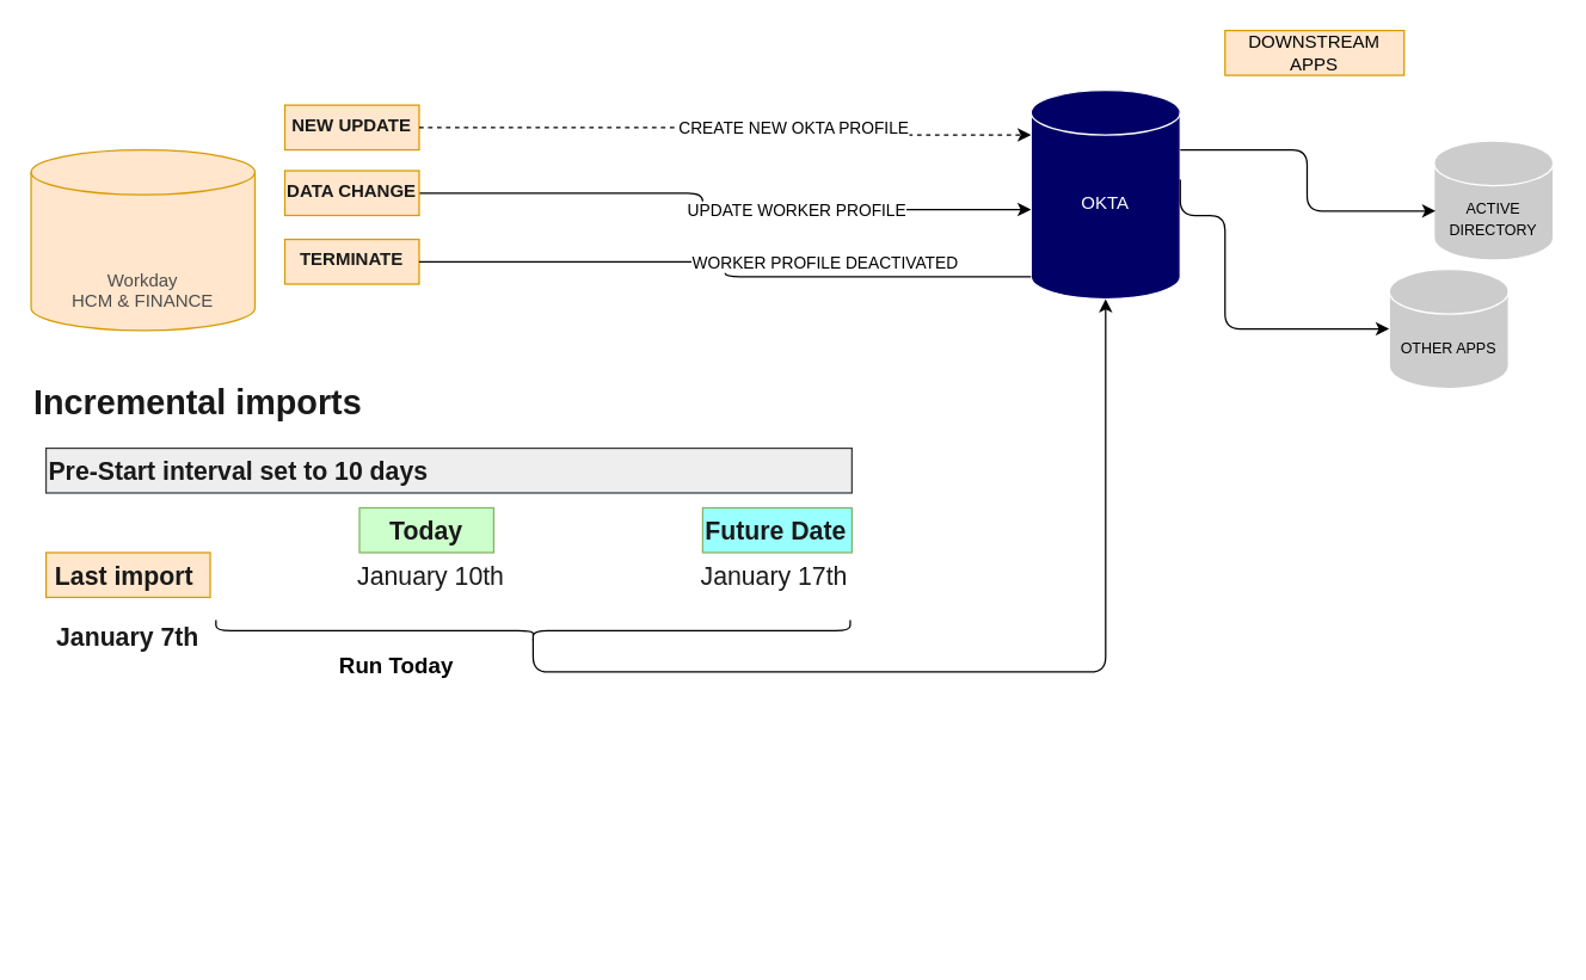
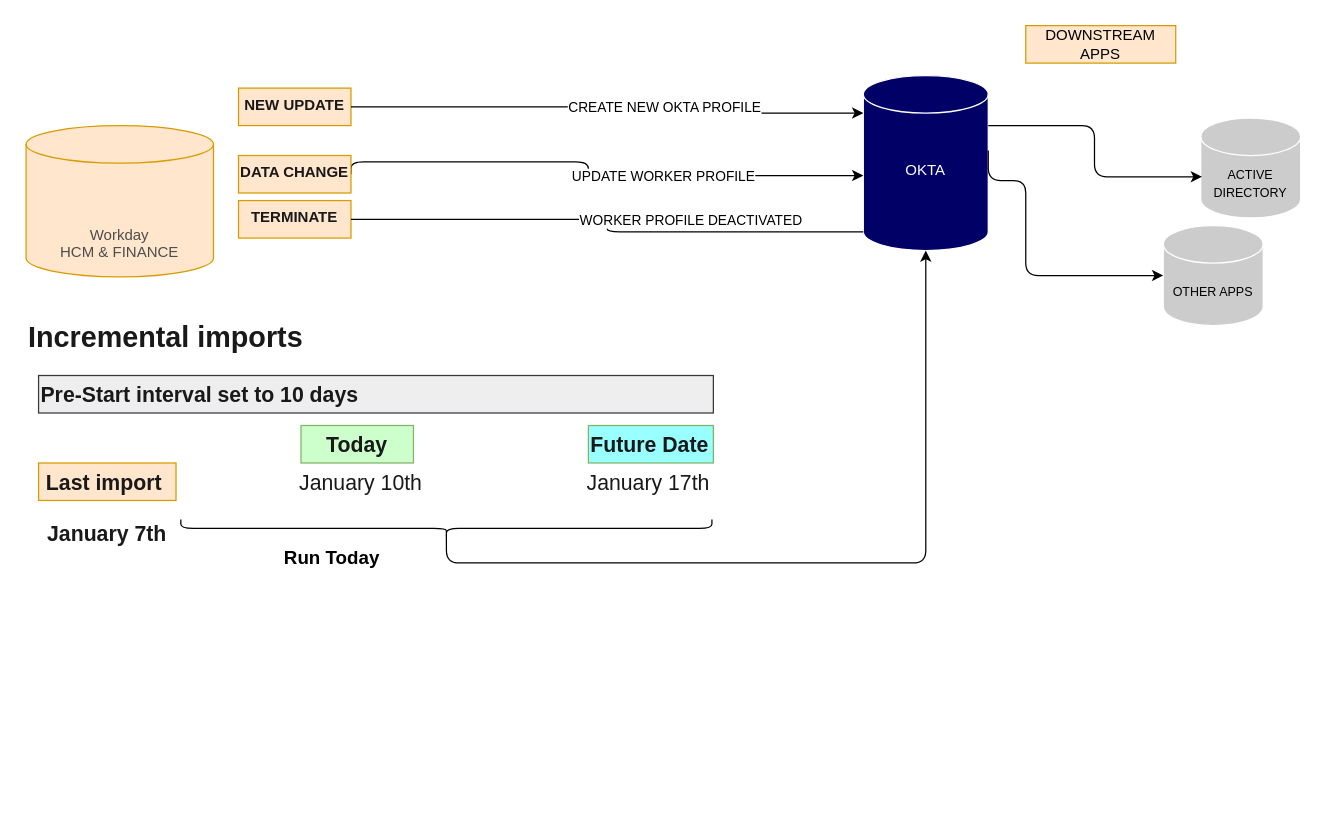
  <mxCell id="0" />
  <mxCell id="1" parent="0" />
  <mxCell id="2" value="&lt;div&gt;&lt;font color=&quot;#4d4d4d&quot;&gt;&lt;br&gt;&lt;/font&gt;&lt;/div&gt;&lt;div&gt;&lt;font color=&quot;#4d4d4d&quot;&gt;&lt;br&gt;&lt;/font&gt;&lt;/div&gt;&lt;font color=&quot;#4d4d4d&quot;&gt;&lt;div&gt;&lt;font color=&quot;#4d4d4d&quot;&gt;&lt;br&gt;&lt;/font&gt;&lt;/div&gt;Workday&lt;/font&gt;&lt;div&gt;&lt;font color=&quot;#4d4d4d&quot;&gt;HCM &amp;amp; FINANCE&lt;/font&gt;&lt;/div&gt;" style="shape=cylinder3;whiteSpace=wrap;html=1;boundedLbl=1;backgroundOutline=1;size=15;fillColor=#ffe6cc;strokeColor=#d79b00;" parent="1" vertex="1"><mxGeometry x="20" y="100" width="150" height="121" as="geometry" /></mxCell>
  <mxCell id="3" value="" style="shape=image;verticalLabelPosition=bottom;labelBackgroundColor=default;verticalAlign=top;aspect=fixed;imageAspect=0;image=https://upload.wikimedia.org/wikipedia/commons/thumb/3/3b/Workday_Logo.png/1280px-Workday_Logo.png;" parent="1" vertex="1"><mxGeometry x="55" y="139" width="90" height="34.95" as="geometry" /></mxCell>
  <mxCell id="4" value="OKTA&lt;div&gt;&lt;br&gt;&lt;/div&gt;" style="shape=cylinder3;whiteSpace=wrap;html=1;boundedLbl=1;backgroundOutline=1;size=15;fillColor=#000066;fontColor=#ffffff;strokeColor=#FFFFFF;" parent="1" vertex="1"><mxGeometry x="690" y="60" width="100" height="140" as="geometry" /></mxCell>
  <mxCell id="5" value="&lt;h1 style=&quot;box-sizing: inherit; margin: 0px 0px 23px; color: rgb(25, 25, 25); line-height: 1.2; font-family: &amp;quot;Aeonik Regular&amp;quot;, Helvetica, Arial, sans-serif; font-style: normal; font-variant-ligatures: normal; font-variant-caps: normal; letter-spacing: normal; orphans: 2; text-align: start; text-indent: 0px; text-transform: none; widows: 2; word-spacing: 0px; -webkit-text-stroke-width: 0px; white-space: normal; background-color: rgb(255, 255, 255); text-decoration-thickness: initial; text-decoration-style: initial; text-decoration-color: initial; font-size: 23px;&quot;&gt;&lt;font style=&quot;font-size: 23px;&quot;&gt;Incremental imports&lt;/font&gt;&lt;/h1&gt;" style="text;whiteSpace=wrap;html=1;" parent="1" vertex="1"><mxGeometry x="20" y="250" width="230" height="50" as="geometry" /></mxCell>
  <mxCell id="6" value="&lt;span style=&quot;color: rgb(25, 25, 25); font-family: &amp;quot;Aeonik Regular&amp;quot;, Helvetica, Arial, sans-serif; font-size: 17px; font-style: normal; font-variant-ligatures: normal; font-variant-caps: normal; letter-spacing: normal; orphans: 2; text-indent: 0px; text-transform: none; widows: 2; word-spacing: 0px; -webkit-text-stroke-width: 0px; white-space: normal; text-decoration-thickness: initial; text-decoration-style: initial; text-decoration-color: initial; float: none; display: inline !important;&quot;&gt;Today&lt;/span&gt;" style="text;whiteSpace=wrap;html=1;fillColor=#CCFFCC;strokeColor=#82b366;fontStyle=1;align=center;" parent="1" vertex="1"><mxGeometry x="240" y="340" width="90" height="30" as="geometry" /></mxCell>
  <mxCell id="7" value="&lt;span style=&quot;color: rgb(25, 25, 25); font-family: &amp;quot;Aeonik Regular&amp;quot;, Helvetica, Arial, sans-serif; font-size: 17px; font-style: normal; font-variant-ligatures: normal; font-variant-caps: normal; letter-spacing: normal; orphans: 2; text-align: left; text-indent: 0px; text-transform: none; widows: 2; word-spacing: 0px; -webkit-text-stroke-width: 0px; white-space: normal; text-decoration-thickness: initial; text-decoration-style: initial; text-decoration-color: initial; float: none; display: inline !important;&quot;&gt;Pre-Start interval set to 10 days&lt;/span&gt;" style="text;whiteSpace=wrap;html=1;fillColor=#eeeeee;strokeColor=#36393d;fontStyle=1" parent="1" vertex="1"><mxGeometry x="30" y="300" width="540" height="30" as="geometry" /></mxCell>
  <mxCell id="8" value="&lt;span style=&quot;color: rgb(25, 25, 25); font-family: &amp;quot;Aeonik Regular&amp;quot;, Helvetica, Arial, sans-serif; font-size: 17px; font-style: normal; font-variant-ligatures: normal; font-variant-caps: normal; letter-spacing: normal; orphans: 2; text-indent: 0px; text-transform: none; widows: 2; word-spacing: 0px; -webkit-text-stroke-width: 0px; white-space: normal; text-decoration-thickness: initial; text-decoration-style: initial; text-decoration-color: initial; float: none; display: inline !important;&quot;&gt;Last import&amp;nbsp;&lt;/span&gt;&lt;div&gt;&lt;span style=&quot;color: rgb(25, 25, 25); font-family: &amp;quot;Aeonik Regular&amp;quot;, Helvetica, Arial, sans-serif; font-size: 17px; font-style: normal; font-variant-ligatures: normal; font-variant-caps: normal; letter-spacing: normal; orphans: 2; text-indent: 0px; text-transform: none; widows: 2; word-spacing: 0px; -webkit-text-stroke-width: 0px; white-space: normal; background-color: rgb(255, 255, 255); text-decoration-thickness: initial; text-decoration-style: initial; text-decoration-color: initial; float: none; display: inline !important;&quot;&gt;&lt;br&gt;&lt;/span&gt;&lt;/div&gt;&lt;div&gt;&lt;span style=&quot;color: rgb(25, 25, 25); font-family: &amp;quot;Aeonik Regular&amp;quot;, Helvetica, Arial, sans-serif; font-size: 17px; font-style: normal; font-variant-ligatures: normal; font-variant-caps: normal; letter-spacing: normal; orphans: 2; text-indent: 0px; text-transform: none; widows: 2; word-spacing: 0px; -webkit-text-stroke-width: 0px; white-space: normal; background-color: rgb(255, 255, 255); text-decoration-thickness: initial; text-decoration-style: initial; text-decoration-color: initial; float: none; display: inline !important;&quot;&gt;January 7th&lt;/span&gt;&lt;/div&gt;" style="text;whiteSpace=wrap;html=1;fillColor=#ffe6cc;strokeColor=#d79b00;align=center;fontStyle=1" parent="1" vertex="1"><mxGeometry x="30" y="370" width="110" height="30" as="geometry" /></mxCell>
  <mxCell id="9" value="&lt;div style=&quot;text-align: center;&quot;&gt;&lt;span style=&quot;background-color: initial; font-size: 17px;&quot;&gt;&lt;font face=&quot;Aeonik Regular, Helvetica, Arial, sans-serif&quot; color=&quot;#191919&quot;&gt;January 10th&lt;/font&gt;&lt;/span&gt;&lt;/div&gt;" style="text;whiteSpace=wrap;html=1;" parent="1" vertex="1"><mxGeometry x="237" y="370" width="120" height="30" as="geometry" /></mxCell>
  <mxCell id="10" value="&lt;font color=&quot;#191919&quot; face=&quot;Aeonik Regular, Helvetica, Arial, sans-serif&quot;&gt;&lt;span style=&quot;font-size: 17px;&quot;&gt;Future Date&lt;/span&gt;&lt;/font&gt;" style="text;whiteSpace=wrap;html=1;fillColor=#99FFFF;strokeColor=#82b366;fontStyle=1" parent="1" vertex="1"><mxGeometry x="470" y="340" width="100" height="30" as="geometry" /></mxCell>
  <mxCell id="11" value="&lt;div style=&quot;text-align: center;&quot;&gt;&lt;span style=&quot;background-color: initial; font-size: 17px;&quot;&gt;&lt;font face=&quot;Aeonik Regular, Helvetica, Arial, sans-serif&quot; color=&quot;#191919&quot;&gt;January 17th&lt;/font&gt;&lt;/span&gt;&lt;/div&gt;" style="text;whiteSpace=wrap;html=1;" parent="1" vertex="1"><mxGeometry x="467" y="370" width="120" height="20" as="geometry" /></mxCell>
  <mxCell id="12" value="" style="shape=curlyBracket;whiteSpace=wrap;html=1;rounded=1;flipH=1;labelPosition=right;verticalLabelPosition=middle;align=left;verticalAlign=middle;rotation=90;" parent="1" vertex="1"><mxGeometry x="349.2" y="209.89" width="14.31" height="425" as="geometry" /></mxCell>
  <mxCell id="13" value="&lt;font style=&quot;font-size: 15px;&quot;&gt;&lt;b&gt;Run Today&lt;/b&gt;&lt;/font&gt;" style="text;html=1;align=center;verticalAlign=middle;whiteSpace=wrap;rounded=0;" parent="1" vertex="1"><mxGeometry x="220" y="430" width="90" height="30" as="geometry" /></mxCell>
  <mxCell id="14" style="edgeStyle=orthogonalEdgeStyle;rounded=1;orthogonalLoop=1;jettySize=auto;html=1;exitX=0.1;exitY=0.5;exitDx=0;exitDy=0;exitPerimeter=0;entryX=0.5;entryY=1;entryDx=0;entryDy=0;entryPerimeter=0;curved=0;" parent="1" source="12" target="4" edge="1"><mxGeometry relative="1" as="geometry"><Array as="points"><mxPoint x="356" y="450" /><mxPoint x="740" y="450" /></Array></mxGeometry></mxCell>
  <mxCell id="15" value="&lt;font size=&quot;1&quot; face=&quot;Aeonik Regular, Helvetica, Arial, sans-serif&quot; color=&quot;#191919&quot;&gt;&lt;b style=&quot;font-size: 12px;&quot;&gt;NEW UPDATE&lt;/b&gt;&lt;/font&gt;" style="text;whiteSpace=wrap;html=1;fillColor=#ffe6cc;strokeColor=#d79b00;align=center;" parent="1" vertex="1"><mxGeometry x="190" y="70" width="90" height="30" as="geometry" /></mxCell>
- <mxCell id="16" style="edgeStyle=orthogonalEdgeStyle;rounded=1;orthogonalLoop=1;jettySize=auto;html=1;entryX=0;entryY=0;entryDx=0;entryDy=30;entryPerimeter=0;curved=0;dashed=1;" parent="1" source="15" target="4" edge="1"><mxGeometry relative="1" as="geometry" /></mxCell>
+ <mxCell id="16" style="edgeStyle=orthogonalEdgeStyle;rounded=1;orthogonalLoop=1;jettySize=auto;html=1;entryX=0;entryY=0;entryDx=0;entryDy=30;entryPerimeter=0;curved=0;" parent="1" source="15" target="4" edge="1"><mxGeometry relative="1" as="geometry" /></mxCell>
  <mxCell id="17" value="CREATE NEW OKTA PROFILE" style="edgeLabel;html=1;align=center;verticalAlign=middle;resizable=0;points=[];" parent="16" vertex="1" connectable="0"><mxGeometry x="0.435" y="-3" relative="1" as="geometry"><mxPoint x="-43" y="-8" as="offset" /></mxGeometry></mxCell>
  <mxCell id="18" value="&lt;font style=&quot;font-size: 10px;&quot;&gt;ACTIVE DIRECTORY&lt;/font&gt;" style="shape=cylinder3;whiteSpace=wrap;html=1;boundedLbl=1;backgroundOutline=1;size=15;fillColor=#CCCCCC;strokeColor=#FFFFFF;" parent="1" vertex="1"><mxGeometry x="960" y="93.95" width="80" height="80" as="geometry" /></mxCell>
  <mxCell id="19" value="DOWNSTREAM APPS" style="text;html=1;align=center;verticalAlign=middle;whiteSpace=wrap;rounded=0;fillColor=#ffe6cc;strokeColor=#d79b00;" parent="1" vertex="1"><mxGeometry x="820" y="20" width="120" height="30" as="geometry" /></mxCell>
  <mxCell id="20" style="edgeStyle=orthogonalEdgeStyle;rounded=1;orthogonalLoop=1;jettySize=auto;html=1;entryX=0.013;entryY=0.588;entryDx=0;entryDy=0;entryPerimeter=0;curved=0;" parent="1" source="4" target="18" edge="1"><mxGeometry relative="1" as="geometry"><Array as="points"><mxPoint x="875" y="100" /><mxPoint x="875" y="141" /></Array></mxGeometry></mxCell>
  <mxCell id="21" value="&lt;font style=&quot;font-size: 10px;&quot;&gt;OTHER APPS&lt;/font&gt;" style="shape=cylinder3;whiteSpace=wrap;html=1;boundedLbl=1;backgroundOutline=1;size=15;fillColor=#CCCCCC;strokeColor=#FFFFFF;" parent="1" vertex="1"><mxGeometry x="930" y="180" width="80" height="80" as="geometry" /></mxCell>
  <mxCell id="22" style="edgeStyle=orthogonalEdgeStyle;rounded=1;orthogonalLoop=1;jettySize=auto;html=1;exitX=1;exitY=0;exitDx=0;exitDy=60;exitPerimeter=0;entryX=0;entryY=0.5;entryDx=0;entryDy=0;entryPerimeter=0;curved=0;" parent="1" source="4" target="21" edge="1"><mxGeometry relative="1" as="geometry"><Array as="points"><mxPoint x="820" y="144" /><mxPoint x="820" y="220" /></Array></mxGeometry></mxCell>
  <mxCell id="23" style="edgeStyle=orthogonalEdgeStyle;rounded=1;orthogonalLoop=1;jettySize=auto;html=1;exitX=1;exitY=0.5;exitDx=0;exitDy=0;curved=0;" parent="1" source="25" target="4" edge="1"><mxGeometry relative="1" as="geometry"><Array as="points"><mxPoint x="470" y="129" /><mxPoint x="470" y="140" /></Array></mxGeometry></mxCell>
  <mxCell id="24" value="UPDATE WORKER PROFILE" style="edgeLabel;html=1;align=center;verticalAlign=middle;resizable=0;points=[];" parent="23" vertex="1" connectable="0"><mxGeometry x="0.254" relative="1" as="geometry"><mxPoint as="offset" /></mxGeometry></mxCell>
- <mxCell id="25" value="&lt;font size=&quot;1&quot; face=&quot;Aeonik Regular, Helvetica, Arial, sans-serif&quot; color=&quot;#191919&quot;&gt;&lt;b style=&quot;font-size: 12px;&quot;&gt;DATA CHANGE&lt;/b&gt;&lt;/font&gt;" style="text;whiteSpace=wrap;html=1;fillColor=#ffe6cc;strokeColor=#d79b00;align=center;" parent="1" vertex="1"><mxGeometry x="190" y="113.95" width="90" height="30" as="geometry" /></mxCell>
+ <mxCell id="25" value="&lt;font size=&quot;1&quot; face=&quot;Aeonik Regular, Helvetica, Arial, sans-serif&quot; color=&quot;#191919&quot;&gt;&lt;b style=&quot;font-size: 12px;&quot;&gt;DATA CHANGE&lt;/b&gt;&lt;/font&gt;" style="text;whiteSpace=wrap;html=1;fillColor=#ffe6cc;strokeColor=#d79b00;align=center;" parent="1" vertex="1"><mxGeometry x="190" y="123.95" width="90" height="30" as="geometry" /></mxCell>
  <mxCell id="26" value="&lt;font size=&quot;1&quot; face=&quot;Aeonik Regular, Helvetica, Arial, sans-serif&quot; color=&quot;#191919&quot;&gt;&lt;b style=&quot;font-size: 12px;&quot;&gt;TERMINATE&lt;/b&gt;&lt;/font&gt;" style="text;whiteSpace=wrap;html=1;fillColor=#ffe6cc;strokeColor=#d79b00;align=center;" parent="1" vertex="1"><mxGeometry x="190" y="160" width="90" height="30" as="geometry" /></mxCell>
  <mxCell id="27" style="edgeStyle=orthogonalEdgeStyle;rounded=1;orthogonalLoop=1;jettySize=auto;html=1;entryX=0;entryY=1;entryDx=0;entryDy=-15;entryPerimeter=0;curved=0;endArrow=none;" parent="1" source="26" target="4" edge="1"><mxGeometry relative="1" as="geometry" /></mxCell>
  <mxCell id="28" value="WORKER PROFILE DEACTIVATED" style="edgeLabel;html=1;align=center;verticalAlign=middle;resizable=0;points=[];" parent="27" vertex="1" connectable="0"><mxGeometry x="0.338" y="-1" relative="1" as="geometry"><mxPoint y="-11" as="offset" /></mxGeometry></mxCell>
